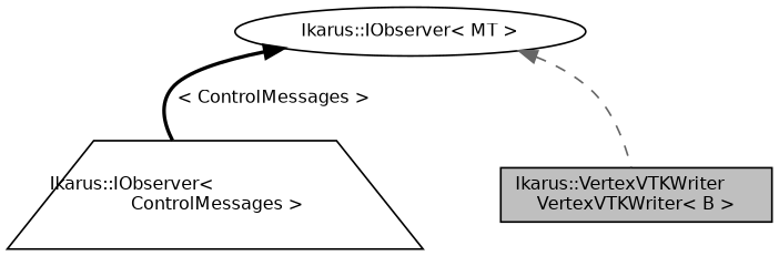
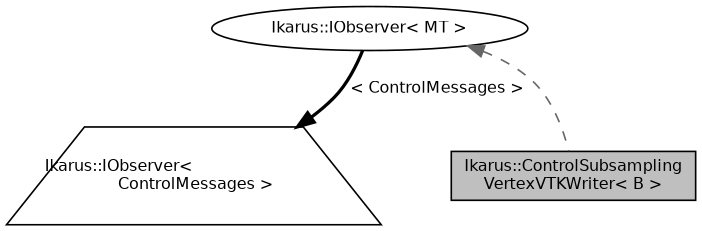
  digraph {
    node [color=black fillcolor=white fontname=Helvetica fontsize=10 style=filled]
    edge [dir=back fontname=Helvetica fontsize=10 labelfontname=Helvetica labelfontsize=10]
-   n1 [fillcolor=grey75 fontcolor=black height=0.2 label="Ikarus::VertexVTKWriter\lVertexVTKWriter\< B \>" shape=box width=0.4]
+   n1 [fillcolor=grey75 fontcolor=black height=0.2 label="Ikarus::ControlSubsampling\lVertexVTKWriter\< B \>" shape=box width=0.4]
    n2 [height=0.2 label="Ikarus::IObserver\<\l ControlMessages \>" shape=trapezium width=0.4]
    n3 [height=0.2 label="Ikarus::IObserver\< MT \>" shape=ellipse width=0.4]
    n3 -> n1 [color=gray40 style=dashed]
-   n3 -> n2 [color=black label=" \< ControlMessages \>" style=bold]
+   n2 -> n3 [color=black label=" \< ControlMessages \>" style=bold]
  }
